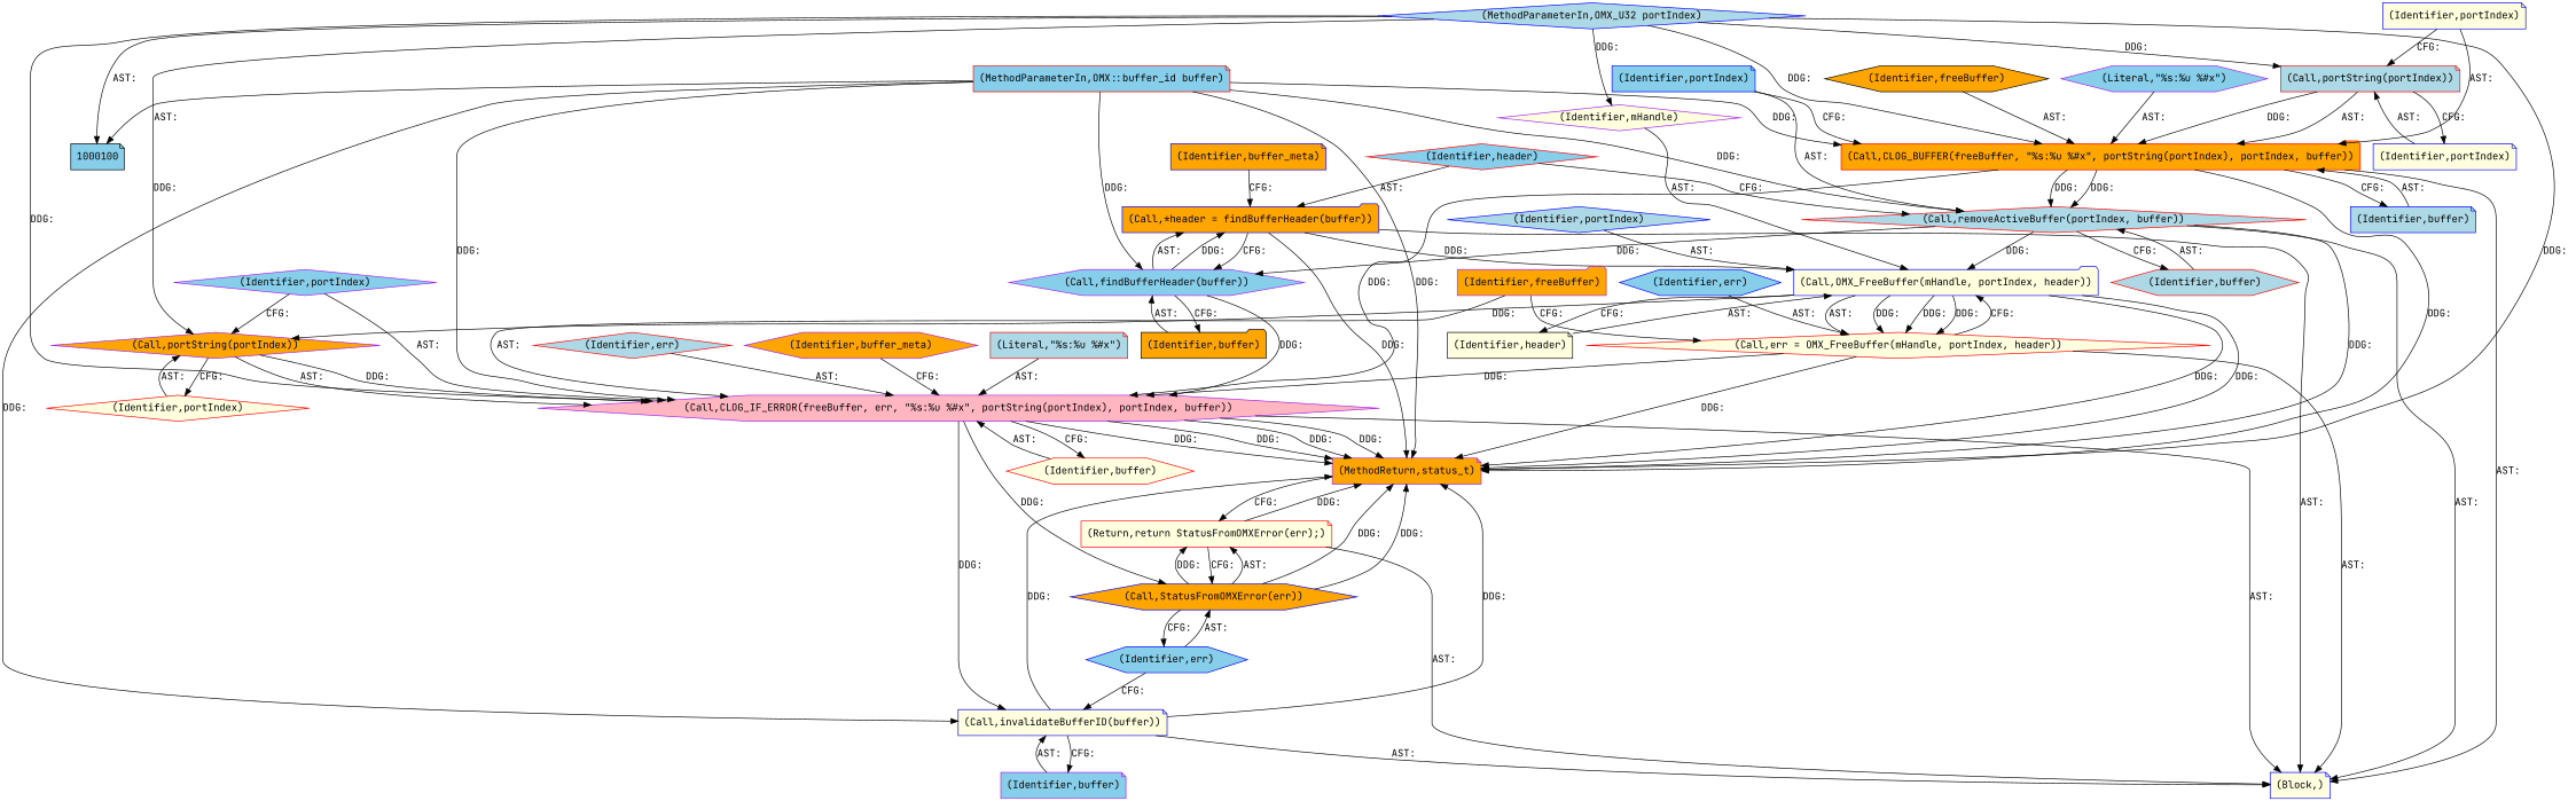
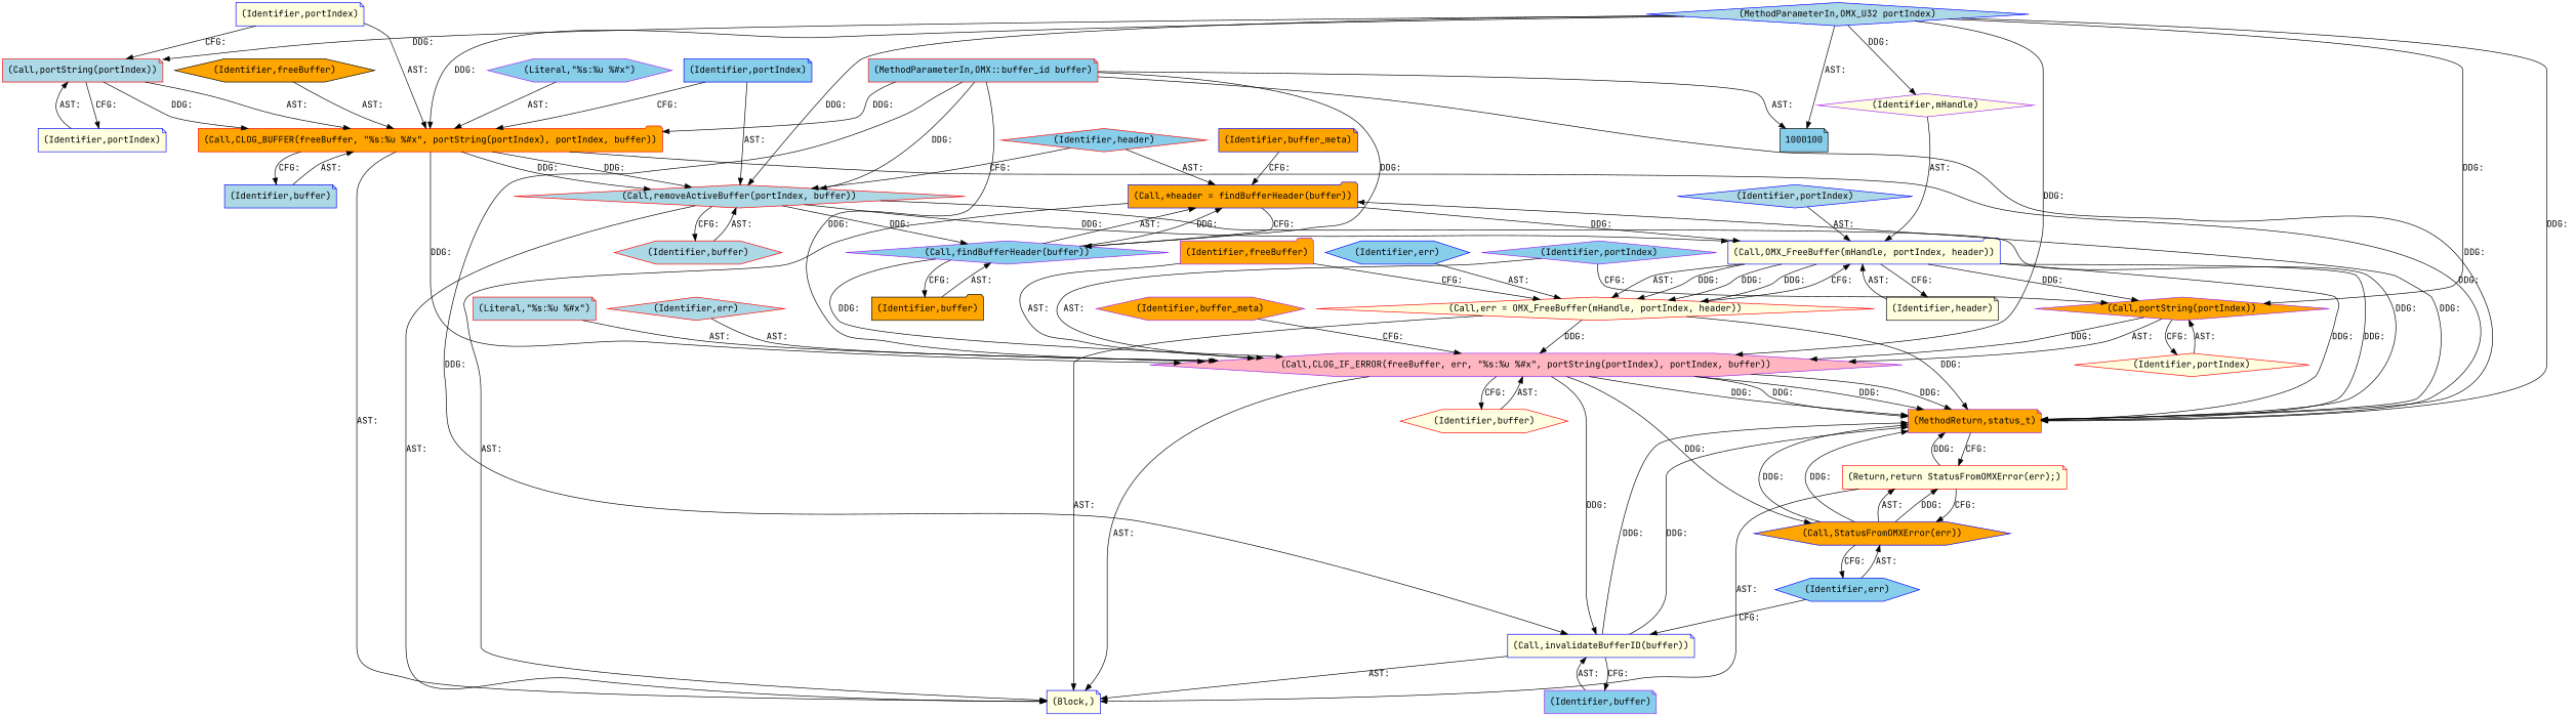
  digraph {
    fontname="JetBrains Mono"
    node [color=blue fillcolor=lightyellow fontname="JetBrains Mono" shape=note style=filled]
    edge [fontname="JetBrains Mono"]
    n1 [fillcolor=orange label="(Call,*header = findBufferHeader(buffer))" shape=folder]
-   n2 [color=purple fillcolor=skyblue label="(Call,findBufferHeader(buffer))" shape=hexagon]
+   n2 [color=purple fillcolor=skyblue label="(Call,findBufferHeader(buffer))" shape=diamond]
    n3 [label="(Call,OMX_FreeBuffer(mHandle, portIndex, header))" shape=folder]
    n4 [color=purple fillcolor=orange label="(MethodReturn,status_t)"]
    n5 [label="(Block,)"]
    n6 [color=purple fillcolor=lightpink label="(Call,CLOG_IF_ERROR(freeBuffer, err, \"%s:%u %#x\", portString(portIndex), portIndex, buffer))" shape=hexagon]
    n7 [color=black fillcolor=orange label="(Identifier,buffer)" shape=folder]
    n8 [color=purple fillcolor=orange label="(Call,portString(portIndex))" shape=diamond]
    n9 [color=red label="(Call,err = OMX_FreeBuffer(mHandle, portIndex, header))" shape=diamond]
    n10 [color=black label="(Identifier,header)"]
    n11 [color=red label="(Return,return StatusFromOMXError(err);)"]
    n12 [label="(Call,invalidateBufferID(buffer))"]
    n13 [fillcolor=orange label="(Call,StatusFromOMXError(err))" shape=hexagon]
    n14 [color=red label="(Identifier,buffer)" shape=hexagon]
    n15 [color=red fillcolor=lightblue label="(Call,removeActiveBuffer(portIndex, buffer))" shape=diamond]
    n16 [color=red fillcolor=lightblue label="(Identifier,buffer)" shape=hexagon]
    n17 [color=red fillcolor=orange label="(Call,CLOG_BUFFER(freeBuffer, \"%s:%u %#x\", portString(portIndex), portIndex, buffer))" shape=folder]
    n18 [fillcolor=lightblue label="(Identifier,buffer)"]
    n19 [color=red fillcolor=lightblue label="(Call,portString(portIndex))"]
    n20 [label="(Identifier,portIndex)"]
    n21 [fillcolor=lightblue label="(MethodParameterIn,OMX_U32 portIndex)" shape=diamond]
    1000100 [color=black fillcolor=skyblue]
    n23 [color=purple label="(Identifier,mHandle)" shape=diamond]
    n24 [color=red label="(Identifier,portIndex)" shape=diamond]
    n25 [color=red fillcolor=skyblue label="(MethodParameterIn,OMX::buffer_id buffer)"]
    n26 [color=purple fillcolor=skyblue label="(Identifier,buffer)"]
    n27 [fillcolor=skyblue label="(Identifier,err)" shape=hexagon]
    n28 [fillcolor=skyblue label="(Identifier,err)" shape=hexagon]
    n29 [fillcolor=skyblue label="(Identifier,portIndex)"]
    n30 [color=red fillcolor=lightblue label="(Identifier,err)" shape=diamond]
    n31 [fillcolor=orange label="(Identifier,buffer_meta)"]
    n32 [color=purple fillcolor=orange label="(Identifier,buffer_meta)" shape=hexagon]
    n33 [color=purple fillcolor=orange label="(Identifier,freeBuffer)" shape=folder]
    n34 [color=red fillcolor=lightblue label="(Literal,\"%s:%u %#x\")"]
    n35 [color=red fillcolor=skyblue label="(Identifier,header)" shape=diamond]
    n36 [color=black fillcolor=orange label="(Identifier,freeBuffer)" shape=hexagon]
    n37 [label="(Identifier,portIndex)"]
    n38 [color=purple fillcolor=skyblue label="(Identifier,portIndex)" shape=diamond]
    n39 [color=purple fillcolor=skyblue label="(Literal,\"%s:%u %#x\")" shape=hexagon]
    n40 [fillcolor=lightblue label="(Identifier,portIndex)" shape=diamond]
    n1 -> n2 [label="CFG: "]
    n1 -> n3 [label="DDG: "]
-   n1 -> n4 [label="DDG: "]
+   n4 -> n1 [label="DDG: "]
    n1 -> n5 [label="AST: "]
    n2 -> n1 [label="AST: "]
    n2 -> n1 [label="DDG: "]
    n2 -> n6 [label="DDG: "]
    n2 -> n7 [label="CFG: "]
    n3 -> n4 [label="DDG: "]
    n3 -> n4 [label="DDG: "]
    n3 -> n8 [label="DDG: "]
    n3 -> n9 [label="AST: "]
    n3 -> n9 [label="DDG: "]
    n3 -> n9 [label="DDG: "]
    n3 -> n9 [label="DDG: "]
    n3 -> n10 [label="CFG: "]
    n4 -> n11 [label="CFG: "]
    n6 -> n4 [label="DDG: "]
    n6 -> n4 [label="DDG: "]
    n6 -> n4 [label="DDG: "]
    n6 -> n4 [label="DDG: "]
    n6 -> n5 [label="AST: "]
    n6 -> n12 [label="DDG: "]
    n6 -> n13 [label="DDG: "]
    n6 -> n14 [label="CFG: "]
    n7 -> n2 [label="AST: "]
    n8 -> n6 [label="AST: "]
    n8 -> n6 [label="DDG: "]
    n8 -> n24 [label="CFG: "]
    n9 -> n3 [label="CFG: "]
    n9 -> n4 [label="DDG: "]
    n9 -> n5 [label="AST: "]
    n9 -> n6 [label="DDG: "]
    n10 -> n3 [label="AST: "]
    n11 -> n4 [label="DDG: "]
    n11 -> n5 [label="AST: "]
    n11 -> n13 [label="CFG: "]
    n12 -> n4 [label="DDG: "]
    n12 -> n4 [label="DDG: "]
    n12 -> n5 [label="AST: "]
    n12 -> n26 [label="CFG: "]
    n13 -> n4 [label="DDG: "]
    n13 -> n4 [label="DDG: "]
    n13 -> n11 [label="AST: "]
    n13 -> n11 [label="DDG: "]
    n13 -> n27 [label="CFG: "]
    n14 -> n6 [label="AST: "]
    n15 -> n2 [label="DDG: "]
    n15 -> n3 [label="DDG: "]
    n15 -> n4 [label="DDG: "]
    n15 -> n5 [label="AST: "]
    n15 -> n16 [label="CFG: "]
    n16 -> n15 [label="AST: "]
    n17 -> n4 [label="DDG: "]
    n17 -> n5 [label="AST: "]
    n17 -> n6 [label="DDG: "]
    n17 -> n15 [label="DDG: "]
    n17 -> n15 [label="DDG: "]
    n17 -> n18 [label="CFG: "]
    n18 -> n17 [label="AST: "]
    n19 -> n17 [label="AST: "]
    n19 -> n17 [label="DDG: "]
    n19 -> n20 [label="CFG: "]
    n20 -> n19 [label="AST: "]
    n21 -> n4 [label="DDG: "]
    n21 -> n6 [label="DDG: "]
    n21 -> n8 [label="DDG: "]
+   n21 -> n15 [label="DDG: "]
    n21 -> n17 [label="DDG: "]
    n21 -> n19 [label="DDG: "]
    n21 -> 1000100 [label="AST: "]
    n21 -> n23 [label="DDG: "]
    n23 -> n3 [label="AST: "]
    n24 -> n8 [label="AST: "]
    n25 -> n2 [label="DDG: "]
    n25 -> n4 [label="DDG: "]
    n25 -> n6 [label="DDG: "]
    n25 -> n12 [label="DDG: "]
    n25 -> n15 [label="DDG: "]
    n25 -> n17 [label="DDG: "]
    n25 -> 1000100 [label="AST: "]
    n26 -> n12 [label="AST: "]
    n27 -> n12 [label="CFG: "]
    n27 -> n13 [label="AST: "]
    n28 -> n9 [label="AST: "]
    n29 -> n15 [label="AST: "]
    n29 -> n17 [label="CFG: "]
    n30 -> n6 [label="AST: "]
    n31 -> n1 [label="CFG: "]
    n32 -> n6 [label="CFG: "]
    n33 -> n6 [label="AST: "]
    n33 -> n9 [label="CFG: "]
    n34 -> n6 [label="AST: "]
    n35 -> n1 [label="AST: "]
    n35 -> n15 [label="CFG: "]
    n36 -> n17 [label="AST: "]
    n37 -> n17 [label="AST: "]
    n37 -> n19 [label="CFG: "]
    n38 -> n6 [label="AST: "]
    n38 -> n8 [label="CFG: "]
    n39 -> n17 [label="AST: "]
    n40 -> n3 [label="AST: "]
  }
